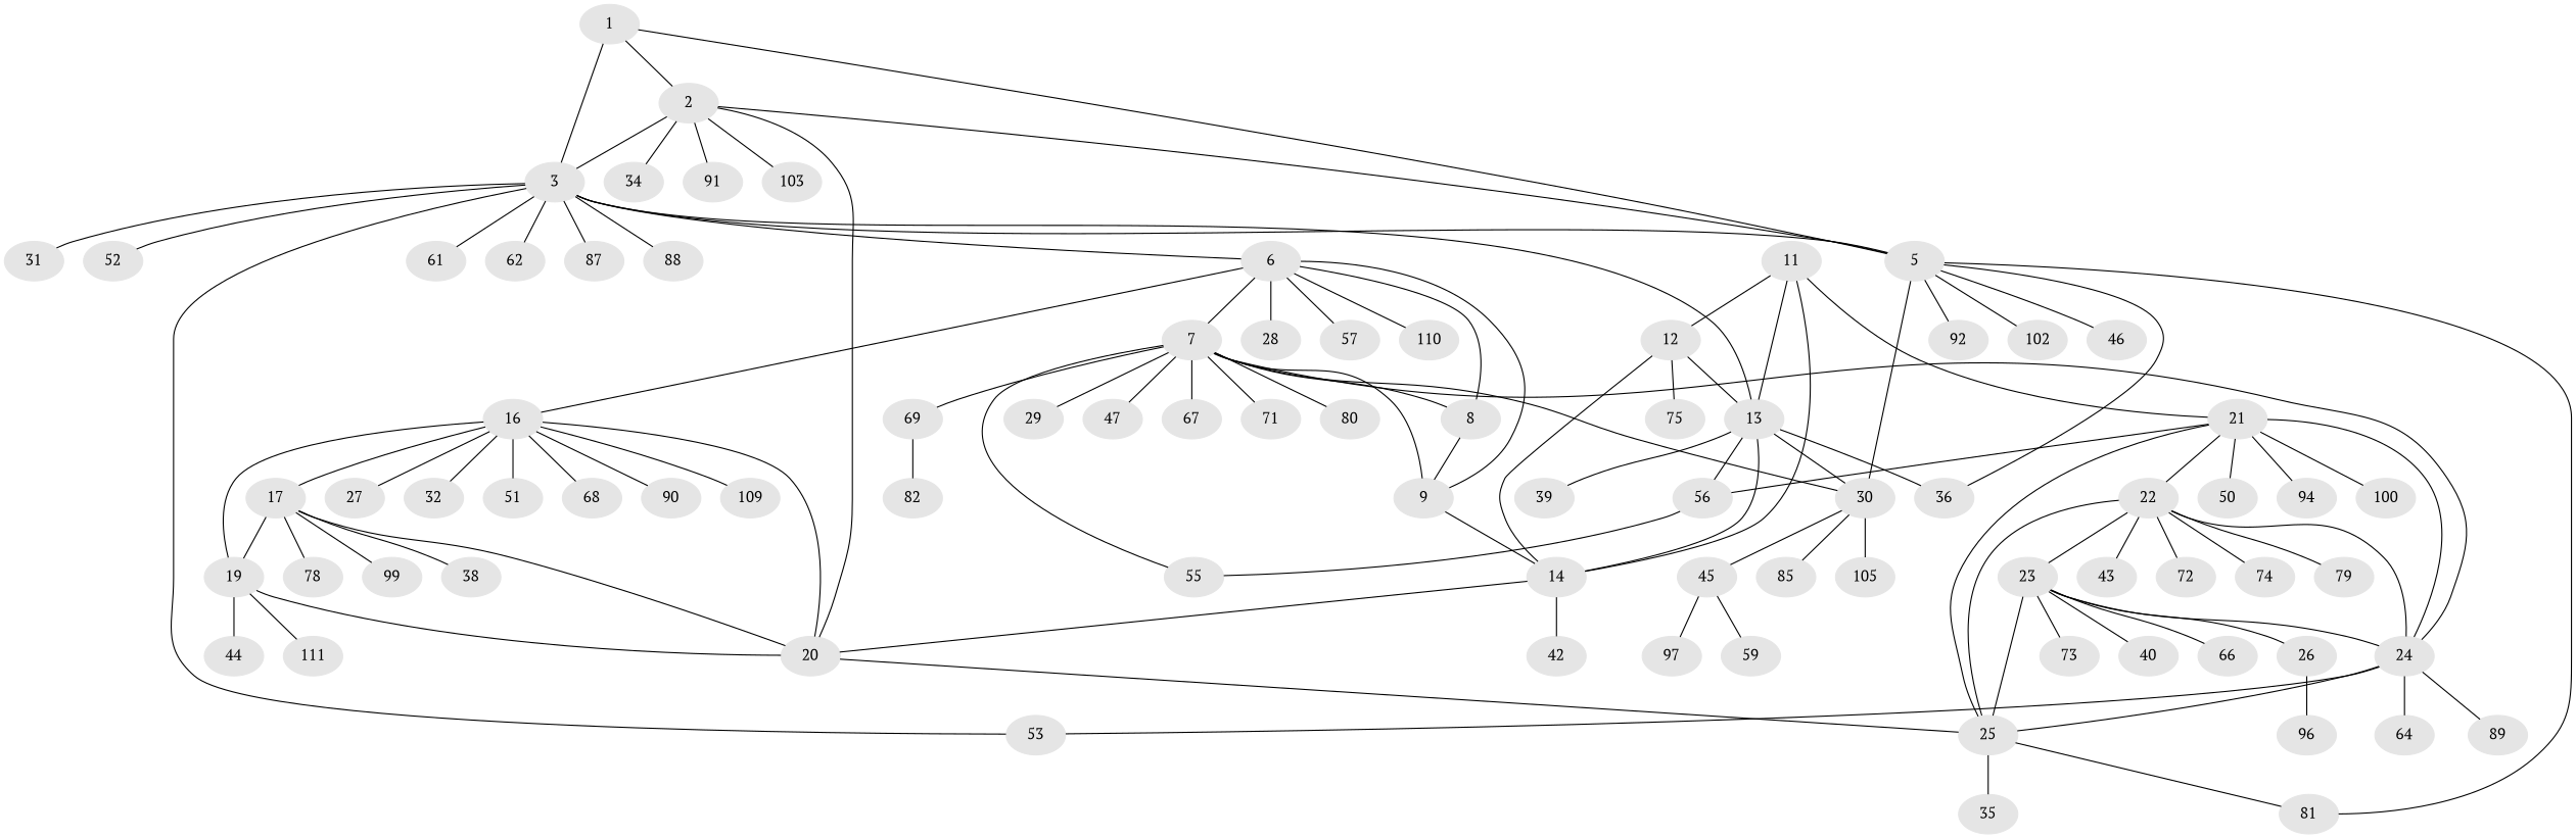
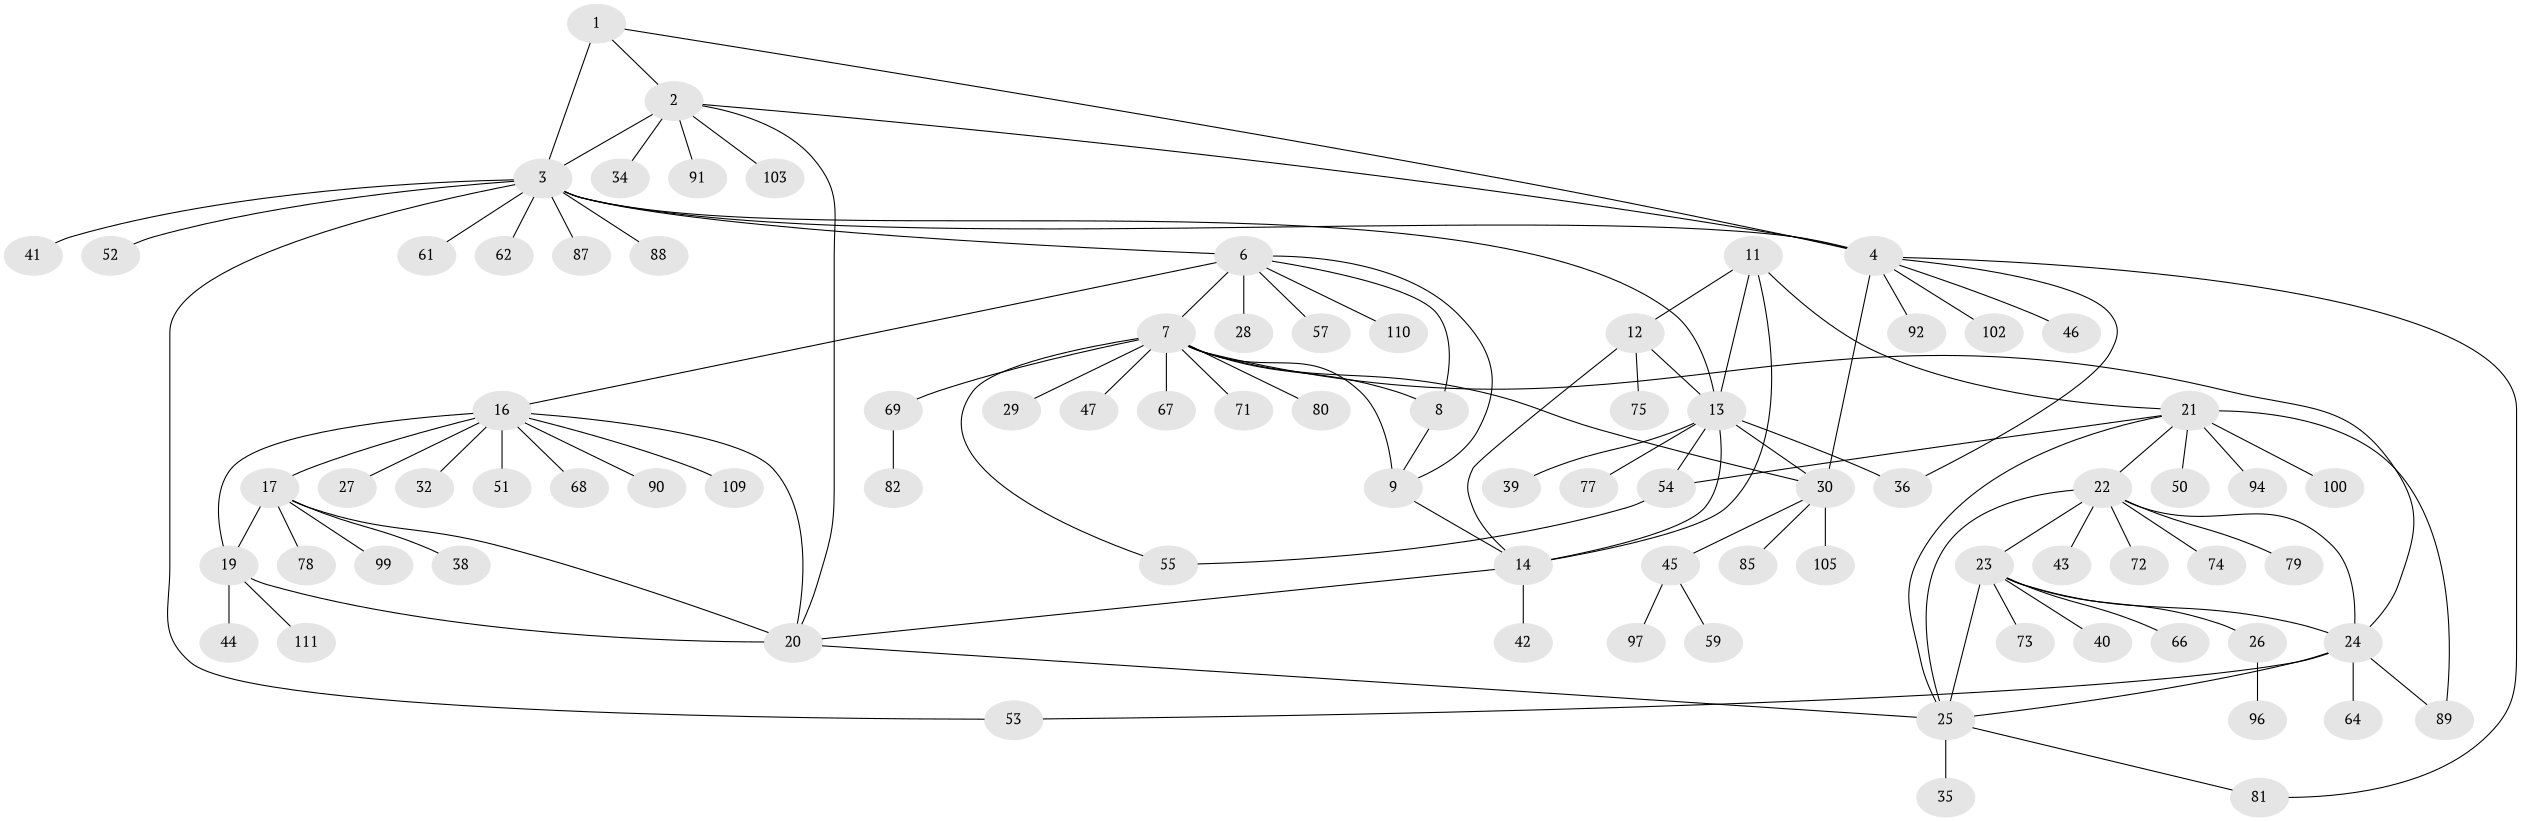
  graph {
    fontname="PT Serif"
    node [color=gray90 fontname="PT Serif" style=filled]
    edge [fontname="PT Serif"]
    1 [super="+37"]
    2 [super="+63"]
    3 [super="+4"]
-   5 [super="+84"]
+   5 [super="+84" label=4]
    20 [super="+106"]
    34
    91
    103
    6 [super="+41"]
    13 [super="+15"]
-   31
+   31 [label=41]
    52
    53
    61
    62
    87
    88
    30 [super="+33"]
    46
    81
    92
    102
    36 [super="+86"]
    25 [super="+83"]
    7 [super="+10"]
    8 [super="+107"]
    9 [super="+93"]
    16 [super="+49"]
    28
    57
    110
    14
    39
-   54 [label=56]
+   54
+   77
    24 [super="+60"]
    64
    89 [super="+104"]
    45 [super="+76"]
    85
    105
    29
    47
    55
    67
    69
    71
    80
    17 [super="+18"]
    19
    27
    32
    51
    68
    90
    109
    82
    42 [super="+58"]
    11 [super="+56"]
    12
    21 [super="+95"]
    75
    22 [super="+108"]
    50
    94 [super="+98"]
    100
    38
    78
    99
    44 [super="+65"]
    111
    35
    23 [super="+101"]
    43 [super="+48"]
    72
    74
    79
    26 [super="+70"]
    40
    66
    73
    96
    59
    97
    1 -- 2
    1 -- 3 [weight=2]
    1 -- 5
    2 -- 3 [weight=2]
    2 -- 5
    2 -- 20
    2 -- 34
    2 -- 91
    2 -- 103
    3 -- 5 [weight=2]
    3 -- 6
    3 -- 13
    3 -- 31
    3 -- 52
    3 -- 53
    3 -- 61
    3 -- 62
    3 -- 87
    3 -- 88
    5 -- 30
    5 -- 46
    5 -- 81
    5 -- 92
    5 -- 102
    5 -- 36
    20 -- 25
    6 -- 7 [weight=2]
    6 -- 8
    6 -- 9
    6 -- 16
    6 -- 28
    6 -- 57
    6 -- 110
    13 -- 30
    13 -- 36
    13 -- 14 [weight=2]
    13 -- 39
    13 -- 54
+   13 -- 77
    30 -- 45
    30 -- 85
    30 -- 105
    25 -- 81
    25 -- 35
    7 -- 30
    7 -- 8 [weight=2]
    7 -- 9 [weight=2]
    7 -- 24
    7 -- 29
    7 -- 47
    7 -- 55
    7 -- 67
    7 -- 69
    7 -- 71
    7 -- 80
    8 -- 9
    9 -- 14
    16 -- 20
    16 -- 17 [weight=2]
    16 -- 19
    16 -- 27
    16 -- 32
    16 -- 51
    16 -- 68
    16 -- 90
    16 -- 109
    14 -- 20
    14 -- 42
    54 -- 55
    24 -- 53
    24 -- 25
    24 -- 64
    24 -- 89
    45 -- 59
    45 -- 97
    69 -- 82
    17 -- 20 [weight=2]
    17 -- 19 [weight=2]
    17 -- 38
    17 -- 78
    17 -- 99
    19 -- 20
    19 -- 44
    19 -- 111
    11 -- 13 [weight=2]
    11 -- 14
    11 -- 12
    11 -- 21
    12 -- 13 [weight=2]
    12 -- 14
    12 -- 75
    21 -- 25
    21 -- 54
-   21 -- 24
+   21 -- 89
    21 -- 22
    21 -- 50
    21 -- 94
    21 -- 100
    22 -- 25
    22 -- 24
    22 -- 23
    22 -- 43
    22 -- 72
    22 -- 74
    22 -- 79
    23 -- 25
    23 -- 24
    23 -- 26
    23 -- 40
    23 -- 66
    23 -- 73
    26 -- 96
  }
